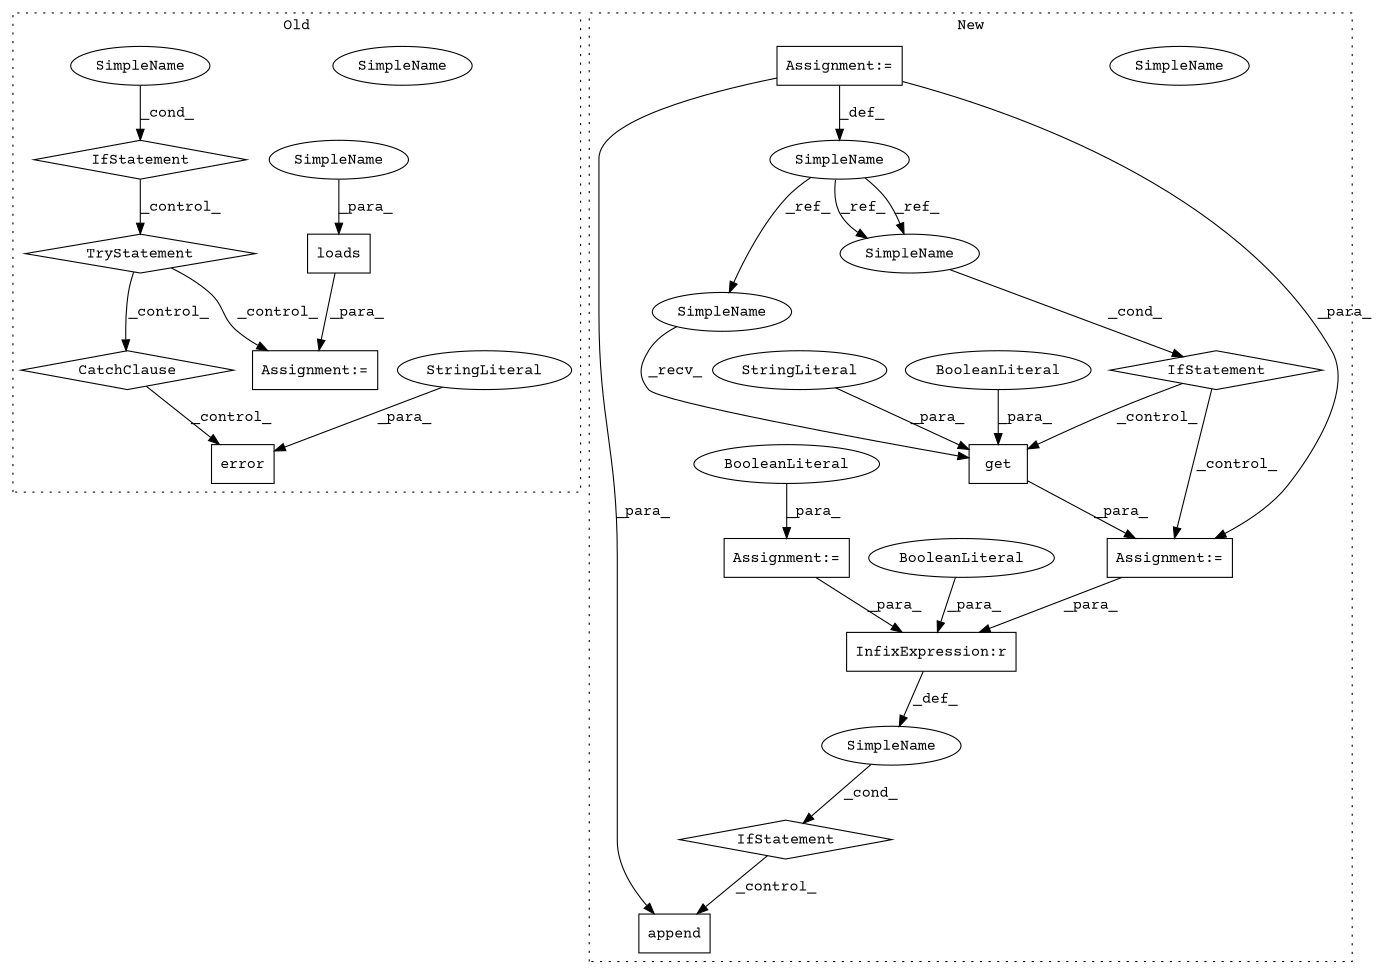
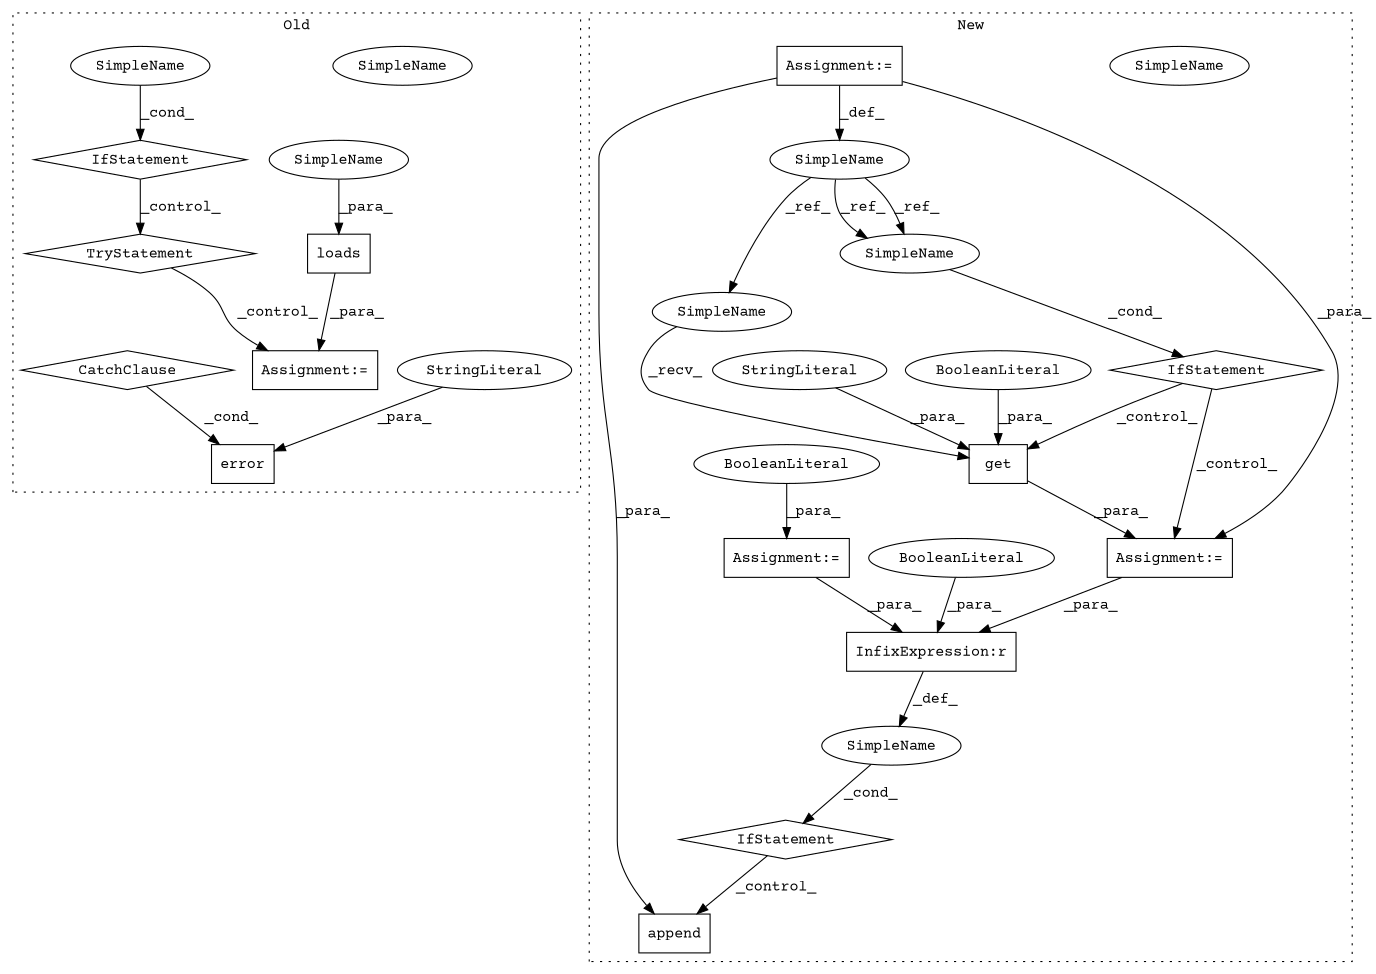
  digraph {
    fontname="Courier Prime"
    node [a=42 fontname="Courier Prime" l=1 s=890 shape=ellipse]
    edge [fontname="Courier Prime"]
    n1 [a=12 l="15,2" label=CatchClause s="985,1017" shape=diamond]
    n2 [a=54 l=4 label=TryStatement s=917 shape=diamond]
    n3 [a=7 label="Assignment:=" s=944 shape=box]
    n4 [a=25 l="4,2" label=IfStatement s="886,905" shape=diamond]
    n5 [l=15 label=SimpleName]
    n6 [a=32 l="6,1" label=error s="1039,1165" shape=box]
    n7 [a=32 l="6,1" label=loads s="950,971" shape=box]
    n8 [a=45 l=112 label=StringLiteral s=1045]
    n9 [l=15 label=SimpleName s=956]
    n10 [l=15 label=SimpleName]
    n11 [a=32 l="7,1" label=append s="1388,1424" shape=box]
    n12 [a=25 l="4,2" label=IfStatement s="1341,1360" shape=diamond]
    n13 [label=SimpleName l="" s=""]
    n14 [a=27 l=4 label="InfixExpression:r" s=1352 shape=box]
    n15 [a=32 l="4,1" label=get s="1301,1320" shape=box]
    n16 [a=9 l=5 label=BooleanLiteral s=1315]
    n17 [a=9 l=4 label=BooleanLiteral s=1356]
    n18 [l=10 label=SimpleName s=1160]
    n19 [l=10 label=SimpleName s=1258]
    n20 [a=25 l="4,2" label=IfStatement s="1254,1268" shape=diamond]
    n21 [a=45 l=9 label=StringLiteral s=1305]
    n22 [a=7 label="Assignment:=" s=1238 shape=box]
    n23 [a=9 l=5 label=BooleanLiteral s=1239]
    n24 [a=7 label="Assignment:=" s=1289 shape=box]
    n25 [a=7 label="Assignment:=" s=1170 shape=box]
    n26 [l=10 label=SimpleName s=1290]
    n27 [l=10 label=SimpleName s=1258]
    subgraph cluster_1 {
      label=Old
      style=dotted
      n1
      n2
      n3
      n4
      n5
      n6
      n7
      n8
      n9
      n10
    }
    subgraph cluster_2 {
      label=New
      style=dotted
      n11
      n12
      n13
      n14
      n15
      n16
      n17
      n18
      n19
      n20
      n21
      n22
      n23
      n24
      n25
      n26
      n27
    }
-   n1 -> n6 [label=_control_]
-   n2 -> n1 [label=_control_]
+   n1 -> n6 [label=_cond_]
    n2 -> n3 [label=_control_]
    n4 -> n2 [label=_control_]
    n7 -> n3 [label=_para_]
    n8 -> n6 [label=_para_]
    n9 -> n7 [label=_para_]
    n10 -> n4 [label=_cond_]
    n12 -> n11 [label=_control_]
    n13 -> n12 [label=_cond_]
    n14 -> n13 [label=_def_]
    n15 -> n24 [label=_para_]
    n16 -> n15 [label=_para_]
    n17 -> n14 [label=_para_]
    n18 -> n26 [label=_ref_]
    n18 -> n27 [label=_ref_]
    n18 -> n27 [label=_ref_]
    n20 -> n15 [label=_control_]
    n20 -> n24 [label=_control_]
    n21 -> n15 [label=_para_]
    n22 -> n14 [label=_para_]
    n23 -> n22 [label=_para_]
    n24 -> n14 [label=_para_]
    n25 -> n11 [label=_para_]
    n25 -> n18 [label=_def_]
    n25 -> n24 [label=_para_]
    n26 -> n15 [label=_recv_]
    n27 -> n20 [label=_cond_]
  }
